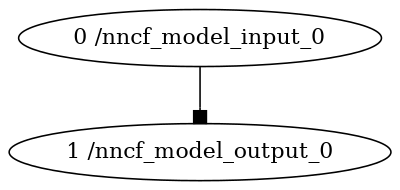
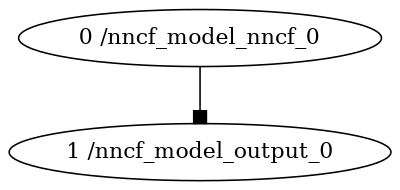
  strict digraph {
-   "0 /nncf_model_input_0" [type=nncf_model_input]
+   "0 /nncf_model_input_0" [type=nncf_model_input label="0 /nncf_model_nncf_0"]
    "1 /nncf_model_output_0" [type=nncf_model_output]
    "0 /nncf_model_input_0" -> "1 /nncf_model_output_0" [arrowhead=box]
  }
